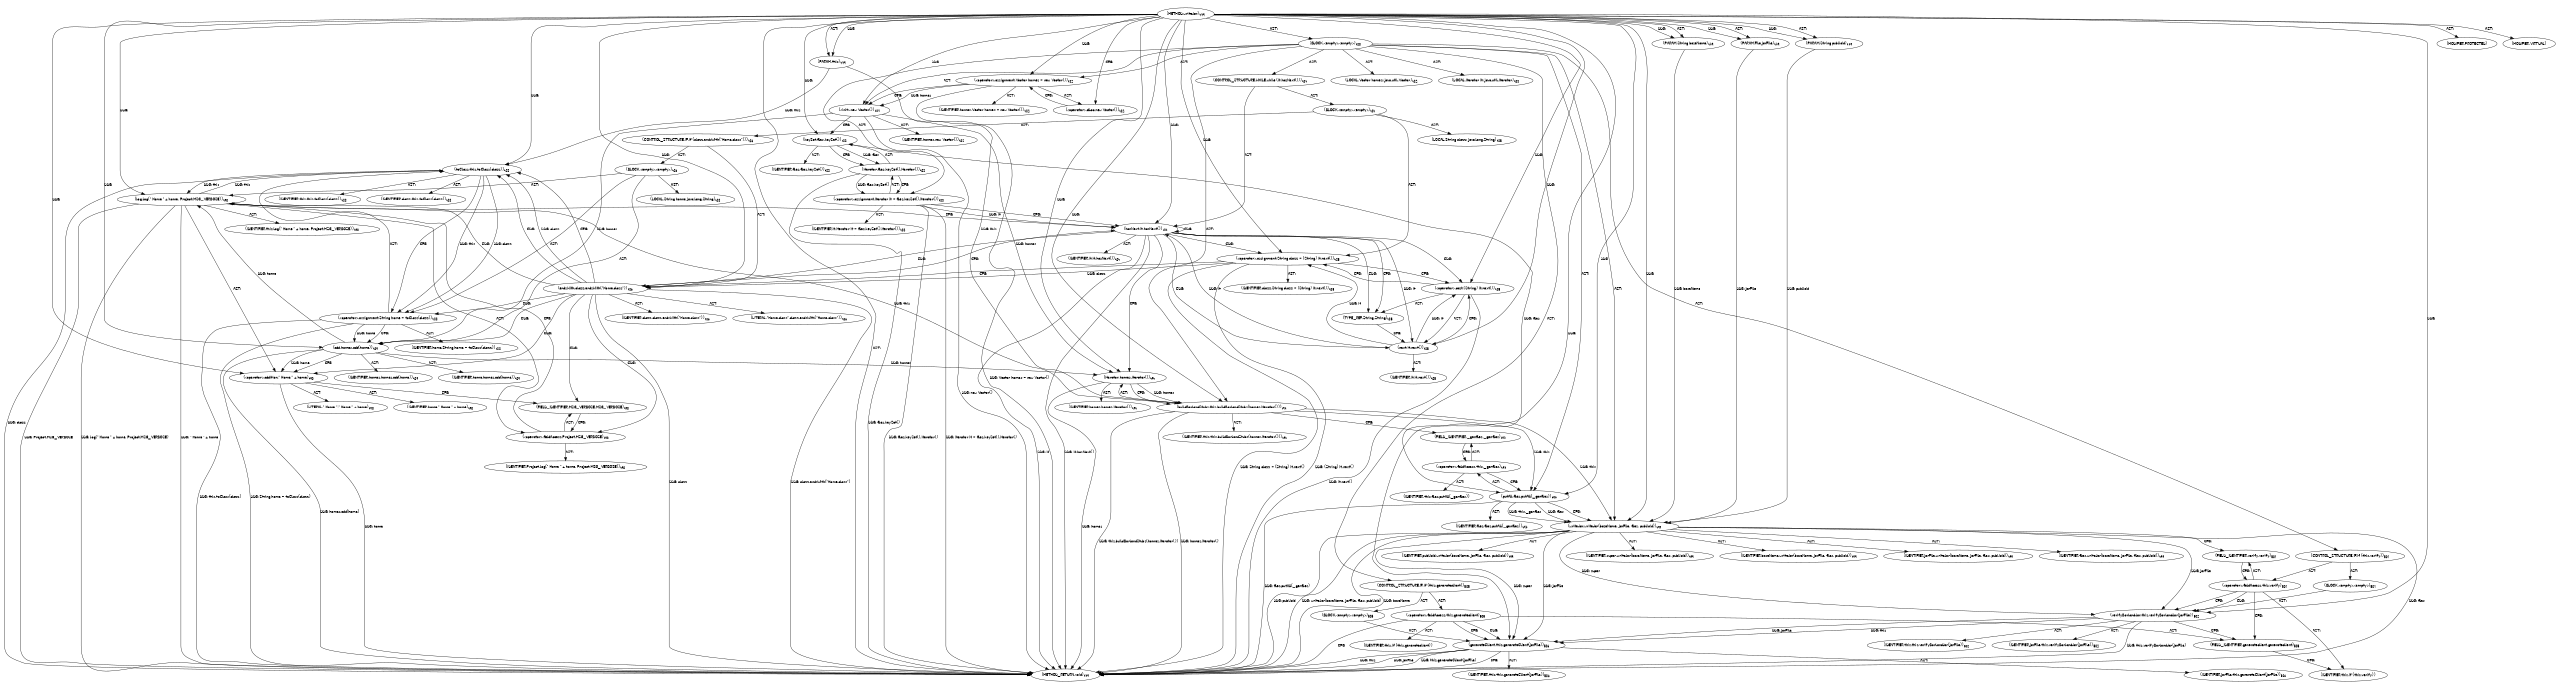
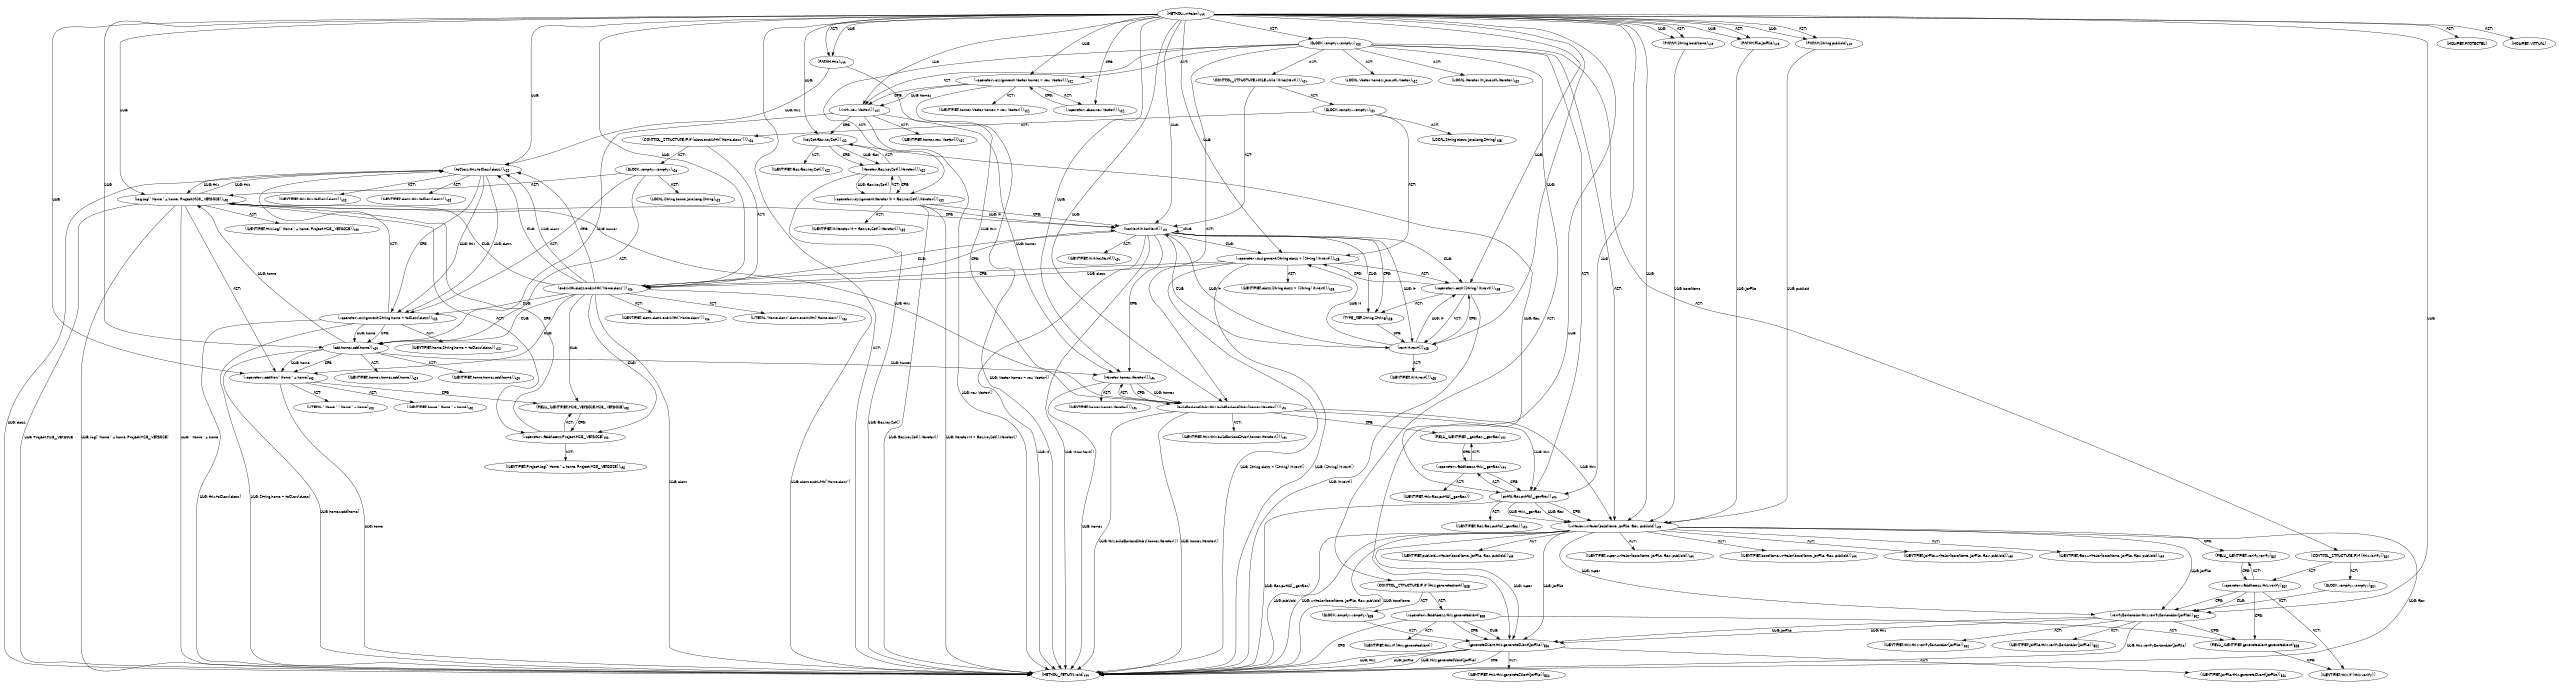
  digraph {
    fontname="Patrick Hand"
    node [fontname="Patrick Hand"]
    edge [fontname="Patrick Hand"]
    n1 [label=<(METHOD,writeJar)<SUB>479</SUB>>]
    n2 [label=<(PARAM,this)<SUB>479</SUB>>]
    n3 [label=<(PARAM,String baseName)<SUB>479</SUB>>]
    n4 [label=<(PARAM,File jarFile)<SUB>479</SUB>>]
    n5 [label=<(PARAM,String publicId)<SUB>479</SUB>>]
    n6 [label=<(BLOCK,&lt;empty&gt;,&lt;empty&gt;)<SUB>480</SUB>>]
    n7 [label=<(&lt;operator&gt;.assignment,Vector homes = new Vector())<SUB>482</SUB>>]
    n8 [label=<(&lt;operator&gt;.alloc,new Vector())<SUB>482</SUB>>]
    n9 [label=<(&lt;init&gt;,new Vector())<SUB>482</SUB>>]
    n10 [label=<(keySet,files.keySet())<SUB>483</SUB>>]
    n11 [label=<(hasNext,it.hasNext())<SUB>484</SUB>>]
    n12 [label=<(&lt;operator&gt;.assignment,String clazz = (String) it.next())<SUB>485</SUB>>]
    n13 [label=<(&lt;operator&gt;.cast,(String) it.next())<SUB>485</SUB>>]
    n14 [label=<(next,it.next())<SUB>485</SUB>>]
    n15 [label=<(endsWith,clazz.endsWith(&quot;Home.class&quot;))<SUB>486</SUB>>]
    n16 [label=<(toClass,this.toClass(clazz))<SUB>488</SUB>>]
    n17 [label=<(add,homes.add(home))<SUB>489</SUB>>]
    n18 [label=<(log,log(&quot; Home &quot; + home, Project.MSG_VERBOSE))<SUB>490</SUB>>]
    n19 [label=<(&lt;operator&gt;.addition,&quot; Home &quot; + home)<SUB>490</SUB>>]
    n20 [label=<(buildBorlandStubs,this.buildBorlandStubs(homes.iterator()))<SUB>494</SUB>>]
    n21 [label=<(iterator,homes.iterator())<SUB>494</SUB>>]
    n22 [label=<(putAll,files.putAll(_genfiles))<SUB>497</SUB>>]
    n23 [label=<(writeJar,writeJar(baseName, jarFile, files, publicId))<SUB>499</SUB>>]
    n24 [label=<(verifyBorlandJar,this.verifyBorlandJar(jarFile))<SUB>502</SUB>>]
    n25 [label=<(generateClient,this.generateClient(jarFile))<SUB>506</SUB>>]
    n26 [label=<(MODIFIER,PROTECTED)>]
    n27 [label=<(MODIFIER,VIRTUAL)>]
    n28 [label=<(METHOD_RETURN,void)<SUB>479</SUB>>]
    n29 [label=<(LOCAL,Vector homes: java.util.Vector)<SUB>482</SUB>>]
    n30 [label=<(LOCAL,Iterator it: java.util.Iterator)<SUB>483</SUB>>]
    n31 [label=<(&lt;operator&gt;.assignment,Iterator it = files.keySet().iterator())<SUB>483</SUB>>]
    n32 [label=<(CONTROL_STRUCTURE,WHILE,while (it.hasNext()))<SUB>484</SUB>>]
    n33 [label=<(CONTROL_STRUCTURE,IF,if (this.verify))<SUB>501</SUB>>]
    n34 [label=<(CONTROL_STRUCTURE,IF,if (this.generateclient))<SUB>505</SUB>>]
    n35 [label=<(IDENTIFIER,homes,Vector homes = new Vector())<SUB>482</SUB>>]
    n36 [label=<(IDENTIFIER,homes,new Vector())<SUB>482</SUB>>]
    n37 [label=<(iterator,files.keySet().iterator())<SUB>483</SUB>>]
    n38 [label=<(IDENTIFIER,files,files.keySet())<SUB>483</SUB>>]
    n39 [label=<(IDENTIFIER,it,it.hasNext())<SUB>484</SUB>>]
    n40 [label=<(TYPE_REF,String,String)<SUB>485</SUB>>]
    n41 [label=<(IDENTIFIER,clazz,String clazz = (String) it.next())<SUB>485</SUB>>]
    n42 [label=<(IDENTIFIER,it,it.next())<SUB>485</SUB>>]
    n43 [label=<(IDENTIFIER,clazz,clazz.endsWith(&quot;Home.class&quot;))<SUB>486</SUB>>]
    n44 [label=<(LITERAL,&quot;Home.class&quot;,clazz.endsWith(&quot;Home.class&quot;))<SUB>486</SUB>>]
    n45 [label=<(&lt;operator&gt;.assignment,String home = toClass(clazz))<SUB>488</SUB>>]
    n46 [label=<(&lt;operator&gt;.fieldAccess,Project.MSG_VERBOSE)<SUB>490</SUB>>]
    n47 [label=<(FIELD_IDENTIFIER,MSG_VERBOSE,MSG_VERBOSE)<SUB>490</SUB>>]
    n48 [label=<(IDENTIFIER,this,this.toClass(clazz))<SUB>488</SUB>>]
    n49 [label=<(IDENTIFIER,clazz,this.toClass(clazz))<SUB>488</SUB>>]
    n50 [label=<(IDENTIFIER,homes,homes.add(home))<SUB>489</SUB>>]
    n51 [label=<(IDENTIFIER,home,homes.add(home))<SUB>489</SUB>>]
    n52 [label=<(IDENTIFIER,this,log(&quot; Home &quot; + home, Project.MSG_VERBOSE))<SUB>490</SUB>>]
    n53 [label=<(LITERAL,&quot; Home &quot;,&quot; Home &quot; + home)<SUB>490</SUB>>]
    n54 [label=<(IDENTIFIER,home,&quot; Home &quot; + home)<SUB>490</SUB>>]
    n55 [label=<(IDENTIFIER,this,this.buildBorlandStubs(homes.iterator()))<SUB>494</SUB>>]
    n56 [label=<(FIELD_IDENTIFIER,_genfiles,_genfiles)<SUB>497</SUB>>]
    n57 [label=<(IDENTIFIER,homes,homes.iterator())<SUB>494</SUB>>]
    n58 [label=<(IDENTIFIER,files,files.putAll(_genfiles))<SUB>497</SUB>>]
    n59 [label=<(&lt;operator&gt;.fieldAccess,this._genfiles)<SUB>497</SUB>>]
    n60 [label=<(IDENTIFIER,super,writeJar(baseName, jarFile, files, publicId))<SUB>499</SUB>>]
    n61 [label=<(IDENTIFIER,baseName,writeJar(baseName, jarFile, files, publicId))<SUB>499</SUB>>]
    n62 [label=<(IDENTIFIER,jarFile,writeJar(baseName, jarFile, files, publicId))<SUB>499</SUB>>]
    n63 [label=<(IDENTIFIER,files,writeJar(baseName, jarFile, files, publicId))<SUB>499</SUB>>]
    n64 [label=<(IDENTIFIER,publicId,writeJar(baseName, jarFile, files, publicId))<SUB>499</SUB>>]
    n65 [label=<(FIELD_IDENTIFIER,verify,verify)<SUB>501</SUB>>]
    n66 [label=<(FIELD_IDENTIFIER,generateclient,generateclient)<SUB>505</SUB>>]
    n67 [label=<(IDENTIFIER,this,this.verifyBorlandJar(jarFile))<SUB>502</SUB>>]
    n68 [label=<(IDENTIFIER,jarFile,this.verifyBorlandJar(jarFile))<SUB>502</SUB>>]
    n69 [label=<(IDENTIFIER,this,this.generateClient(jarFile))<SUB>506</SUB>>]
    n70 [label=<(IDENTIFIER,jarFile,this.generateClient(jarFile))<SUB>506</SUB>>]
    n71 [label=<(IDENTIFIER,it,Iterator it = files.keySet().iterator())<SUB>483</SUB>>]
    n72 [label=<(BLOCK,&lt;empty&gt;,&lt;empty&gt;)<SUB>484</SUB>>]
    n73 [label=<(&lt;operator&gt;.fieldAccess,this.verify)<SUB>501</SUB>>]
    n74 [label=<(BLOCK,&lt;empty&gt;,&lt;empty&gt;)<SUB>501</SUB>>]
    n75 [label=<(&lt;operator&gt;.fieldAccess,this.generateclient)<SUB>505</SUB>>]
    n76 [label=<(BLOCK,&lt;empty&gt;,&lt;empty&gt;)<SUB>505</SUB>>]
    n77 [label=<(LOCAL,String clazz: java.lang.String)<SUB>485</SUB>>]
    n78 [label=<(CONTROL_STRUCTURE,IF,if (clazz.endsWith(&quot;Home.class&quot;)))<SUB>486</SUB>>]
    n79 [label=<(BLOCK,&lt;empty&gt;,&lt;empty&gt;)<SUB>486</SUB>>]
    n80 [label=<(LOCAL,String home: java.lang.String)<SUB>488</SUB>>]
    n81 [label=<(IDENTIFIER,home,String home = toClass(clazz))<SUB>488</SUB>>]
    n82 [label=<(IDENTIFIER,Project,log(&quot; Home &quot; + home, Project.MSG_VERBOSE))<SUB>490</SUB>>]
    n83 [label=<(IDENTIFIER,this,files.putAll(_genfiles))>]
    n84 [label=<(IDENTIFIER,this,if (this.verify))>]
    n85 [label=<(IDENTIFIER,this,if (this.generateclient))>]
    n1 -> n2 [label="AST: "]
    n1 -> n2 [label="DDG: "]
    n1 -> n3 [label="AST: "]
    n1 -> n3 [label="DDG: "]
    n1 -> n4 [label="AST: "]
    n1 -> n4 [label="DDG: "]
    n1 -> n5 [label="AST: "]
    n1 -> n5 [label="DDG: "]
    n1 -> n6 [label="AST: "]
    n1 -> n7 [label="DDG: "]
    n1 -> n8 [label="CFG: "]
    n1 -> n9 [label="DDG: "]
    n1 -> n10 [label="DDG: "]
    n1 -> n11 [label="DDG: "]
    n1 -> n12 [label="DDG: "]
    n1 -> n13 [label="DDG: "]
    n1 -> n14 [label="DDG: "]
    n1 -> n15 [label="DDG: "]
    n1 -> n16 [label="DDG: "]
    n1 -> n17 [label="DDG: "]
    n1 -> n18 [label="DDG: "]
    n1 -> n19 [label="DDG: "]
    n1 -> n20 [label="DDG: "]
    n1 -> n21 [label="DDG: "]
    n1 -> n22 [label="DDG: "]
    n1 -> n23 [label="DDG: "]
    n1 -> n24 [label="DDG: "]
    n1 -> n25 [label="DDG: "]
    n1 -> n26 [label="AST: "]
    n1 -> n27 [label="AST: "]
    n1 -> n28 [label="AST: "]
    n2 -> n16 [label="DDG: this"]
    n2 -> n20 [label="DDG: this"]
    n3 -> n23 [label="DDG: baseName"]
    n4 -> n23 [label="DDG: jarFile"]
    n5 -> n23 [label="DDG: publicId"]
    n6 -> n7 [label="AST: "]
    n6 -> n9 [label="AST: "]
    n6 -> n20 [label="AST: "]
    n6 -> n22 [label="AST: "]
    n6 -> n23 [label="AST: "]
    n6 -> n29 [label="AST: "]
    n6 -> n30 [label="AST: "]
    n6 -> n31 [label="AST: "]
    n6 -> n32 [label="AST: "]
    n6 -> n33 [label="AST: "]
    n6 -> n34 [label="AST: "]
    n7 -> n8 [label="AST: "]
    n7 -> n9 [label="CFG: "]
    n7 -> n9 [label="DDG: homes"]
    n7 -> n28 [label="DDG: Vector homes = new Vector()"]
    n7 -> n35 [label="AST: "]
    n8 -> n7 [label="CFG: "]
    n9 -> n10 [label="CFG: "]
    n9 -> n17 [label="DDG: homes"]
    n9 -> n21 [label="DDG: homes"]
    n9 -> n28 [label="DDG: new Vector()"]
    n9 -> n36 [label="AST: "]
    n10 -> n22 [label="DDG: files"]
    n10 -> n37 [label="CFG: "]
    n10 -> n37 [label="DDG: files"]
    n10 -> n38 [label="AST: "]
    n11 -> n11 [label="CDG: "]
    n11 -> n12 [label="CDG: "]
    n11 -> n13 [label="CDG: "]
    n11 -> n14 [label="DDG: it"]
    n11 -> n14 [label="CDG: "]
    n11 -> n15 [label="CDG: "]
    n11 -> n21 [label="CFG: "]
    n11 -> n28 [label="DDG: it"]
    n11 -> n28 [label="DDG: it.hasNext()"]
    n11 -> n39 [label="AST: "]
    n11 -> n40 [label="CFG: "]
    n11 -> n40 [label="CDG: "]
-   n12 -> n13 [label="CFG: "]
+   n12 -> n13 [label="AST: "]
    n12 -> n15 [label="CFG: "]
    n12 -> n15 [label="DDG: clazz"]
    n12 -> n28 [label="DDG: (String) it.next()"]
    n12 -> n28 [label="DDG: String clazz = (String) it.next()"]
    n12 -> n41 [label="AST: "]
    n13 -> n12 [label="CFG: "]
    n13 -> n14 [label="AST: "]
    n13 -> n28 [label="DDG: it.next()"]
    n13 -> n40 [label="AST: "]
    n14 -> n11 [label="DDG: it"]
    n14 -> n12 [label="DDG: it"]
    n14 -> n13 [label="CFG: "]
    n14 -> n13 [label="DDG: it"]
    n14 -> n42 [label="AST: "]
    n15 -> n11 [label="CFG: "]
    n15 -> n16 [label="CFG: "]
    n15 -> n16 [label="DDG: clazz"]
    n15 -> n16 [label="CDG: "]
    n15 -> n17 [label="CDG: "]
    n15 -> n18 [label="CDG: "]
    n15 -> n19 [label="CDG: "]
    n15 -> n28 [label="DDG: clazz"]
    n15 -> n28 [label="DDG: clazz.endsWith(&quot;Home.class&quot;)"]
    n15 -> n43 [label="AST: "]
    n15 -> n44 [label="AST: "]
    n15 -> n45 [label="CDG: "]
    n15 -> n46 [label="CDG: "]
    n15 -> n47 [label="CDG: "]
    n16 -> n18 [label="DDG: this"]
    n16 -> n28 [label="DDG: clazz"]
    n16 -> n45 [label="CFG: "]
    n16 -> n45 [label="DDG: this"]
    n16 -> n45 [label="DDG: clazz"]
    n16 -> n48 [label="AST: "]
    n16 -> n49 [label="AST: "]
    n17 -> n18 [label="DDG: home"]
    n17 -> n19 [label="CFG: "]
    n17 -> n19 [label="DDG: home"]
    n17 -> n21 [label="DDG: homes"]
    n17 -> n28 [label="DDG: homes.add(home)"]
    n17 -> n50 [label="AST: "]
    n17 -> n51 [label="AST: "]
    n18 -> n11 [label="CFG: "]
    n18 -> n16 [label="DDG: this"]
    n18 -> n19 [label="AST: "]
    n18 -> n20 [label="DDG: this"]
    n18 -> n28 [label="DDG: &quot; Home &quot; + home"]
    n18 -> n28 [label="DDG: Project.MSG_VERBOSE"]
    n18 -> n28 [label="DDG: log(&quot; Home &quot; + home, Project.MSG_VERBOSE)"]
    n18 -> n46 [label="AST: "]
    n18 -> n52 [label="AST: "]
    n19 -> n28 [label="DDG: home"]
    n19 -> n47 [label="CFG: "]
    n19 -> n53 [label="AST: "]
    n19 -> n54 [label="AST: "]
    n20 -> n21 [label="AST: "]
    n20 -> n22 [label="DDG: this"]
    n20 -> n23 [label="DDG: this"]
    n20 -> n28 [label="DDG: homes.iterator()"]
    n20 -> n28 [label="DDG: this.buildBorlandStubs(homes.iterator())"]
    n20 -> n55 [label="AST: "]
    n20 -> n56 [label="CFG: "]
    n21 -> n20 [label="CFG: "]
    n21 -> n20 [label="DDG: homes"]
    n21 -> n28 [label="DDG: homes"]
    n21 -> n57 [label="AST: "]
    n22 -> n23 [label="CFG: "]
    n22 -> n23 [label="DDG: this._genfiles"]
    n22 -> n23 [label="DDG: files"]
    n22 -> n28 [label="DDG: files.putAll(_genfiles)"]
    n22 -> n58 [label="AST: "]
    n22 -> n59 [label="AST: "]
    n23 -> n24 [label="DDG: super"]
    n23 -> n24 [label="DDG: jarFile"]
    n23 -> n25 [label="DDG: super"]
    n23 -> n25 [label="DDG: jarFile"]
    n23 -> n28 [label="DDG: baseName"]
    n23 -> n28 [label="DDG: files"]
    n23 -> n28 [label="DDG: publicId"]
    n23 -> n28 [label="DDG: writeJar(baseName, jarFile, files, publicId)"]
    n23 -> n60 [label="AST: "]
    n23 -> n61 [label="AST: "]
    n23 -> n62 [label="AST: "]
    n23 -> n63 [label="AST: "]
    n23 -> n64 [label="AST: "]
    n23 -> n65 [label="CFG: "]
    n24 -> n25 [label="DDG: this"]
    n24 -> n25 [label="DDG: jarFile"]
    n24 -> n28 [label="DDG: this.verifyBorlandJar(jarFile)"]
    n24 -> n66 [label="CFG: "]
    n24 -> n67 [label="AST: "]
    n24 -> n68 [label="AST: "]
    n25 -> n28 [label="CFG: "]
    n25 -> n28 [label="DDG: this"]
    n25 -> n28 [label="DDG: jarFile"]
    n25 -> n28 [label="DDG: this.generateClient(jarFile)"]
    n25 -> n69 [label="AST: "]
    n25 -> n70 [label="AST: "]
    n31 -> n11 [label="CFG: "]
    n31 -> n11 [label="DDG: it"]
    n31 -> n28 [label="DDG: files.keySet().iterator()"]
    n31 -> n28 [label="DDG: Iterator it = files.keySet().iterator()"]
    n31 -> n37 [label="AST: "]
    n31 -> n71 [label="AST: "]
    n32 -> n11 [label="AST: "]
    n32 -> n72 [label="AST: "]
    n33 -> n73 [label="AST: "]
    n33 -> n74 [label="AST: "]
    n34 -> n75 [label="AST: "]
    n34 -> n76 [label="AST: "]
    n37 -> n10 [label="AST: "]
    n37 -> n28 [label="DDG: files.keySet()"]
    n37 -> n31 [label="CFG: "]
    n37 -> n31 [label="DDG: files.keySet()"]
    n40 -> n14 [label="CFG: "]
    n45 -> n16 [label="AST: "]
    n45 -> n17 [label="CFG: "]
    n45 -> n17 [label="DDG: home"]
    n45 -> n28 [label="DDG: this.toClass(clazz)"]
    n45 -> n28 [label="DDG: String home = toClass(clazz)"]
    n45 -> n81 [label="AST: "]
    n46 -> n18 [label="CFG: "]
    n46 -> n47 [label="AST: "]
    n46 -> n82 [label="AST: "]
    n47 -> n46 [label="CFG: "]
    n56 -> n59 [label="CFG: "]
    n59 -> n22 [label="CFG: "]
    n59 -> n56 [label="AST: "]
    n59 -> n83 [label="AST: "]
    n65 -> n73 [label="CFG: "]
    n66 -> n84 [label="CFG: "]
    n72 -> n12 [label="AST: "]
    n72 -> n77 [label="AST: "]
    n72 -> n78 [label="AST: "]
    n73 -> n24 [label="CFG: "]
    n73 -> n24 [label="CDG: "]
    n73 -> n65 [label="AST: "]
    n73 -> n66 [label="CFG: "]
    n73 -> n84 [label="AST: "]
    n74 -> n24 [label="AST: "]
    n75 -> n25 [label="CFG: "]
    n75 -> n25 [label="CDG: "]
    n75 -> n28 [label="CFG: "]
    n75 -> n66 [label="AST: "]
    n75 -> n85 [label="AST: "]
    n76 -> n25 [label="AST: "]
    n78 -> n15 [label="AST: "]
    n78 -> n79 [label="AST: "]
    n79 -> n17 [label="AST: "]
    n79 -> n18 [label="AST: "]
    n79 -> n45 [label="AST: "]
    n79 -> n80 [label="AST: "]
  }
